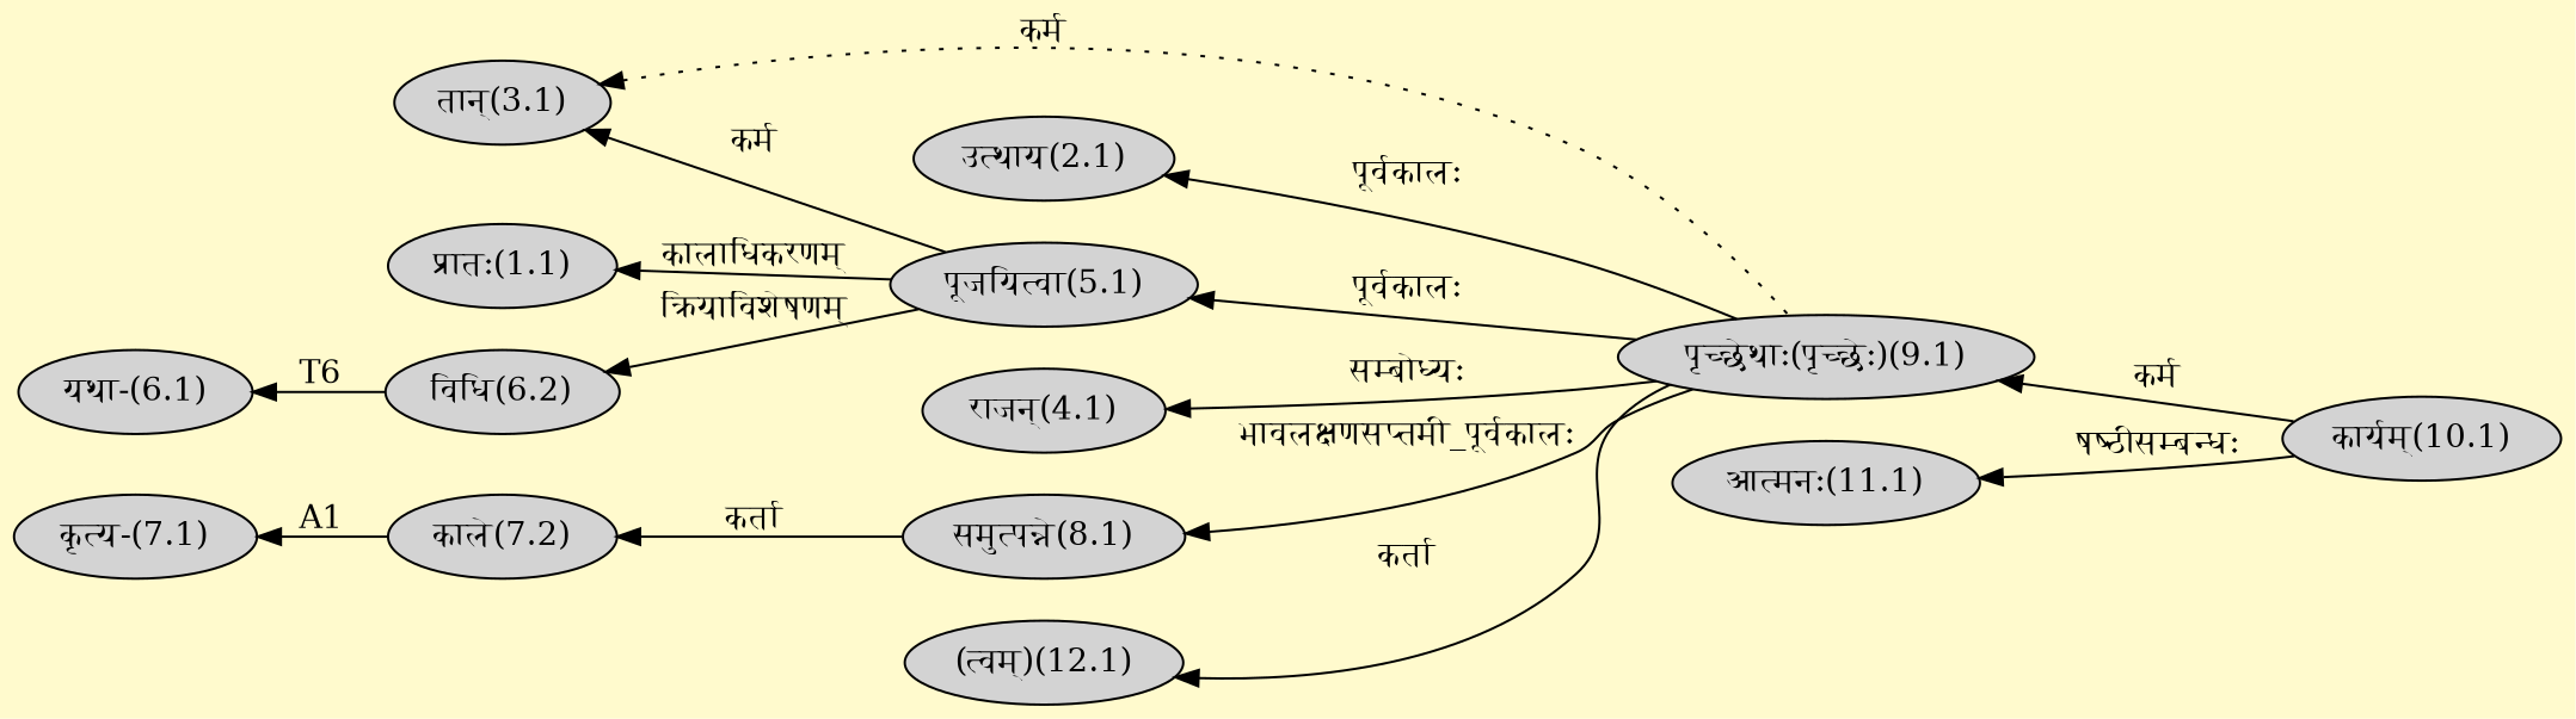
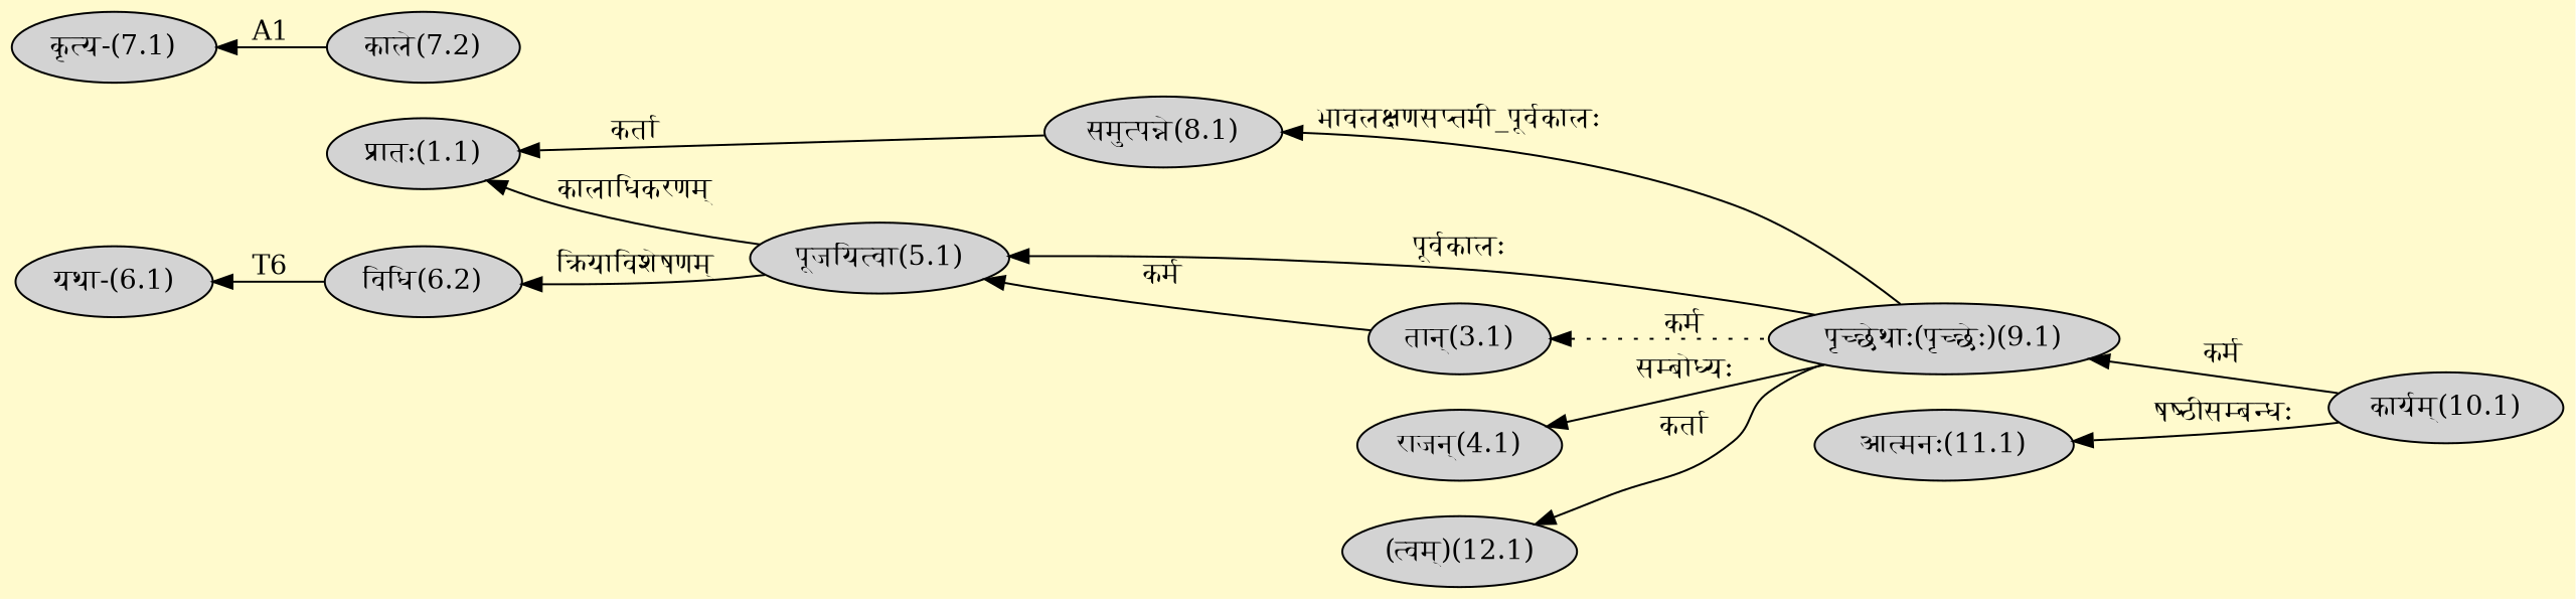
  digraph {
    bgcolor=lemonchiffon1
    compound=true
    rankdir=LR
    node [style=filled]
    edge [dir=back]
    n1 [label="प्रातः(1.1)"]
    n2 [label="पूजयित्वा(5.1)"]
-   n3 [label="उत्थाय(2.1)"]
    n4 [label="पृच्छेथाः(पृच्छेः)(9.1)"]
    n5 [label="कार्यम्(10.1)"]
    n6 [label="तान्(3.1)"]
    n7 [label="राजन्(4.1)"]
    n8 [label="यथा-(6.1)"]
    n9 [label="विधि(6.2)"]
    n10 [label="कृत्य-(7.1)"]
    n11 [label="काले(7.2)"]
    n12 [label="समुत्पन्ने(8.1)"]
    n13 [label="(त्वम्)(12.1)"]
    n14 [label="आत्मनः(11.1)"]
    n1 -> n2 [label="कालाधिकरणम्"]
    n2 -> n4 [label="पूर्वकालः"]
-   n3 -> n4 [label="पूर्वकालः"]
    n4 -> n5 [label="कर्म"]
-   n6 -> n2 [label="कर्म"]
+   n2 -> n6 [label="कर्म"]
    n6 -> n4 [label="कर्म" style=dotted]
    n7 -> n4 [label="सम्बोध्यः"]
    n8 -> n9 [label=T6]
    n9 -> n2 [label="क्रियाविशेषणम्"]
    n10 -> n11 [label=A1]
-   n11 -> n12 [label="कर्ता"]
+   n1 -> n12 [label="कर्ता"]
    n12 -> n4 [label="भावलक्षणसप्तमी_पूर्वकालः"]
    n13 -> n4 [label="कर्ता"]
    n14 -> n5 [label="षष्ठीसम्बन्धः"]
  }
